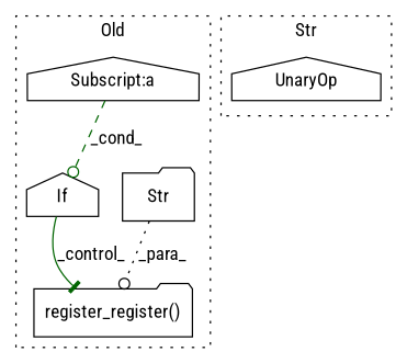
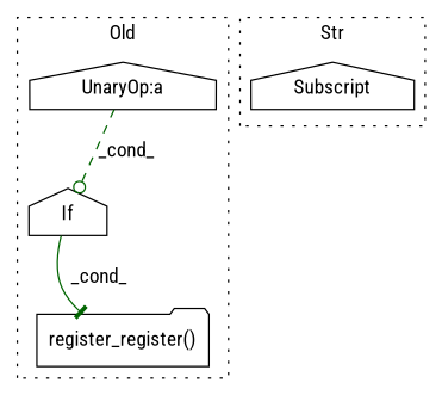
  digraph {
    fontname="Roboto Condensed"
    node [fontname="Roboto Condensed" shape=house]
    edge [arrowhead=odot color=darkgreen fontname="Roboto Condensed"]
    n1 [a=75 l="21,21" label="register_register()" s="3310,3349" shape=folder]
-   n2 [a=66 l=9 label=Str s=3331 shape=folder]
    n3 [a=96 l=3 label=If s=2836]
-   n4 [a=61 l=22 label="Subscript:a" s=2867]
-   n5 [a=63 l="22,0" label=UnaryOp s="4011,0"]
+   n4 [a=61 l=22 label="UnaryOp:a" s=2867]
+   n5 [a=63 l="22,0" label=Subscript s="4011,0"]
    subgraph cluster_1 {
      label=Old
      style=dotted
      n1
-     n2
      n3
      n4
    }
    subgraph cluster_2 {
      label=Str
      style=dotted
      n5
    }
-   n2 -> n1 [color=black label=_para_ style=dotted]
-   n3 -> n1 [arrowhead=tee label=_control_ style=solid]
+   n3 -> n1 [arrowhead=tee label=_cond_ style=solid]
    n4 -> n3 [label=_cond_ style=dashed]
  }
